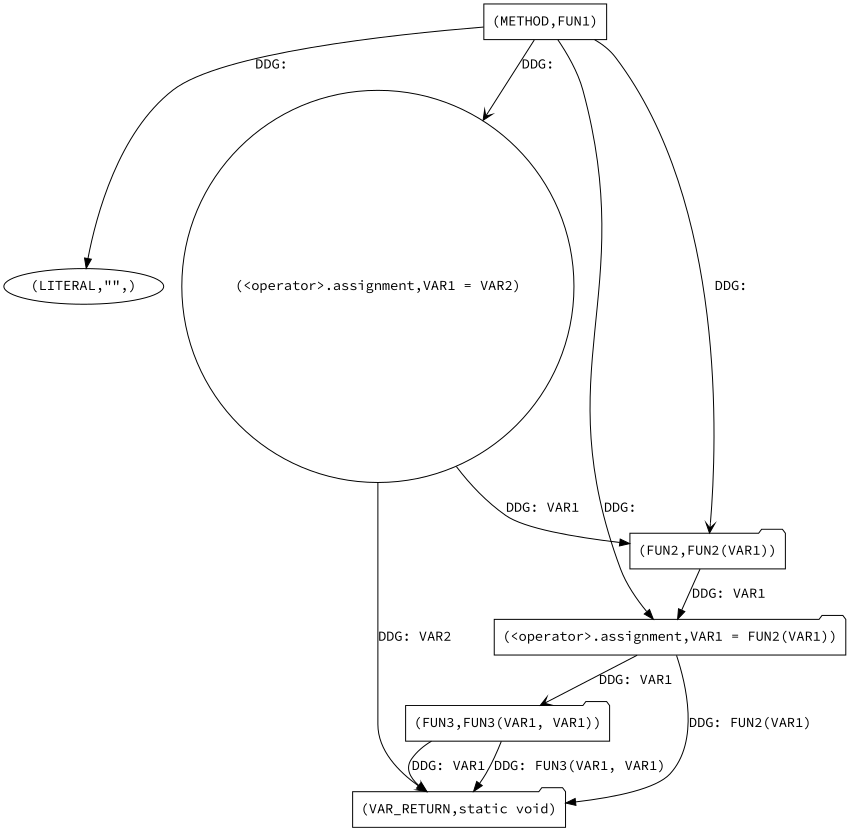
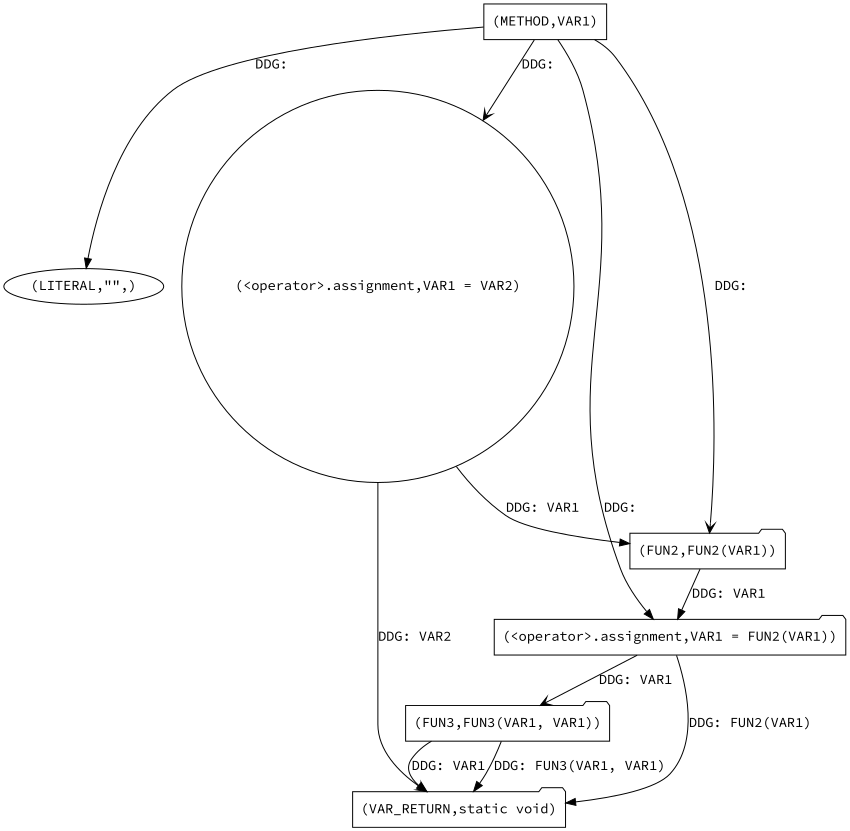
  digraph {
    fontname="Source Code Pro"
    node [fontname="Source Code Pro" shape=folder]
    edge [arrowhead=normal fontname="Source Code Pro"]
-   n1 [label="(METHOD,FUN1)" shape=box]
+   n1 [label="(METHOD,VAR1)" shape=box]
    n2 [label="(LITERAL,\"\",)" shape=ellipse]
    n3 [label="(<operator>.assignment,VAR1 = VAR2)" shape=circle]
    n4 [label="(<operator>.assignment,VAR1 = FUN2(VAR1))"]
    n5 [label="(FUN2,FUN2(VAR1))"]
    n6 [label="(VAR_RETURN,static void)"]
    n7 [label="(FUN3,FUN3(VAR1, VAR1))"]
    n1 -> n2 [label="DDG: "]
    n1 -> n3 [arrowhead=vee label="DDG: "]
    n1 -> n4 [label="DDG: "]
    n1 -> n5 [arrowhead=vee label="DDG: "]
    n3 -> n5 [label="DDG: VAR1"]
    n3 -> n6 [arrowhead=vee label="DDG: VAR2"]
    n4 -> n6 [label="DDG: FUN2(VAR1)"]
    n4 -> n7 [arrowhead=vee label="DDG: VAR1"]
    n5 -> n4 [label="DDG: VAR1"]
    n7 -> n6 [label="DDG: VAR1"]
    n7 -> n6 [label="DDG: FUN3(VAR1, VAR1)"]
  }
